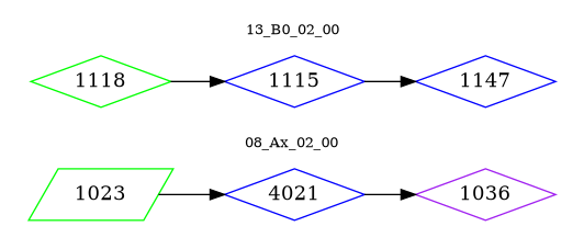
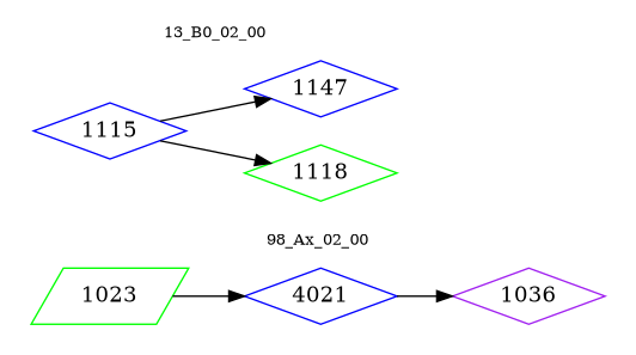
  digraph {
    rankdir=LR
    node [color=blue shape=diamond]
    edge [color=black]
    n1 [color=green label=1023 shape=parallelogram]
    n2 [label=4021]
    n3 [color=purple label=1036]
    n4 [color=green label=1118]
    n5 [label=1115]
    n6 [label=1147]
    subgraph cluster_1 {
      color=white
      fontsize=10
-     label="08_Ax_02_00"
+     label="98_Ax_02_00"
      n1
      n2
      n3
    }
    subgraph cluster_2 {
      color=white
      fontsize=10
      label="13_B0_02_00"
      n4
      n5
      n6
    }
    n1 -> n2
    n2 -> n3
-   n4 -> n5
+   n5 -> n4
    n5 -> n6
  }
